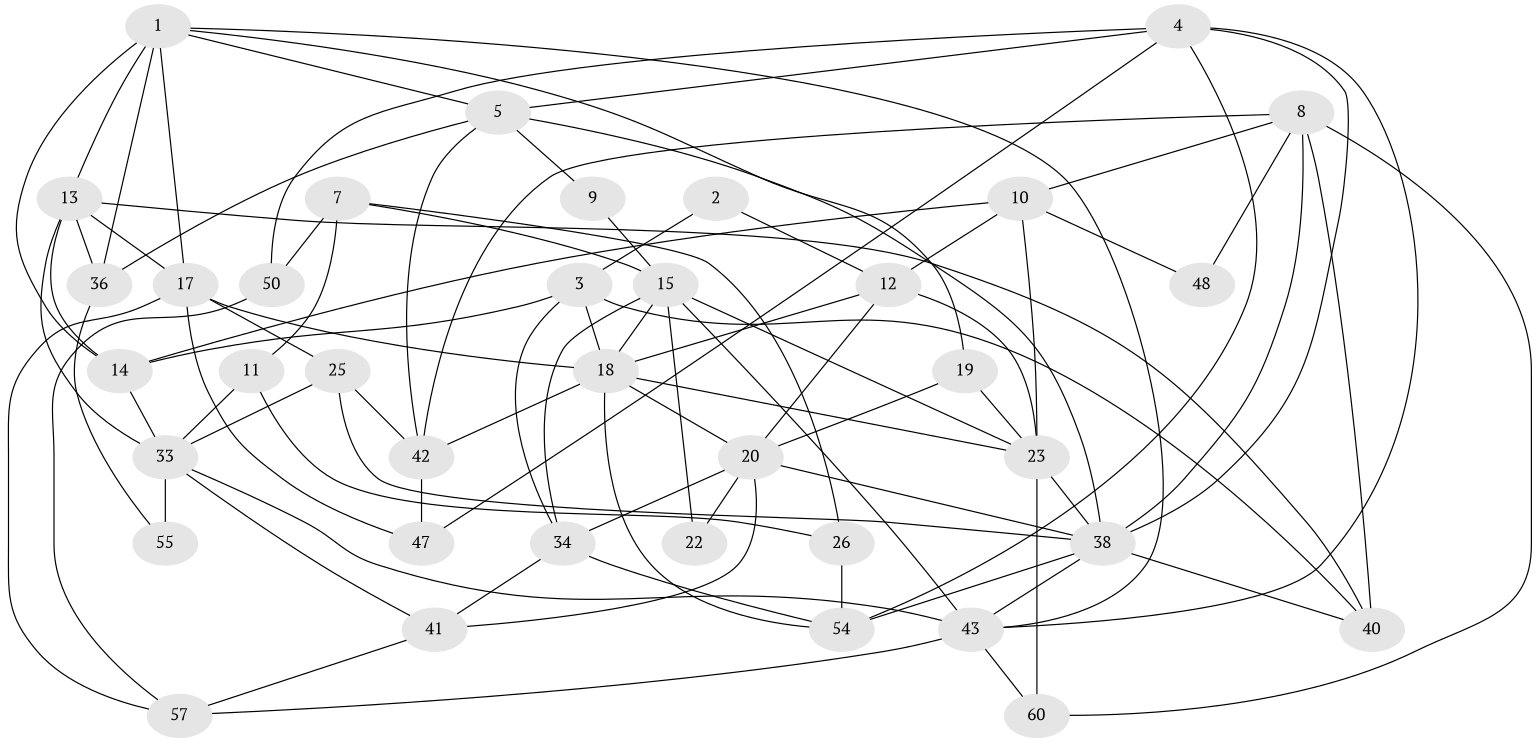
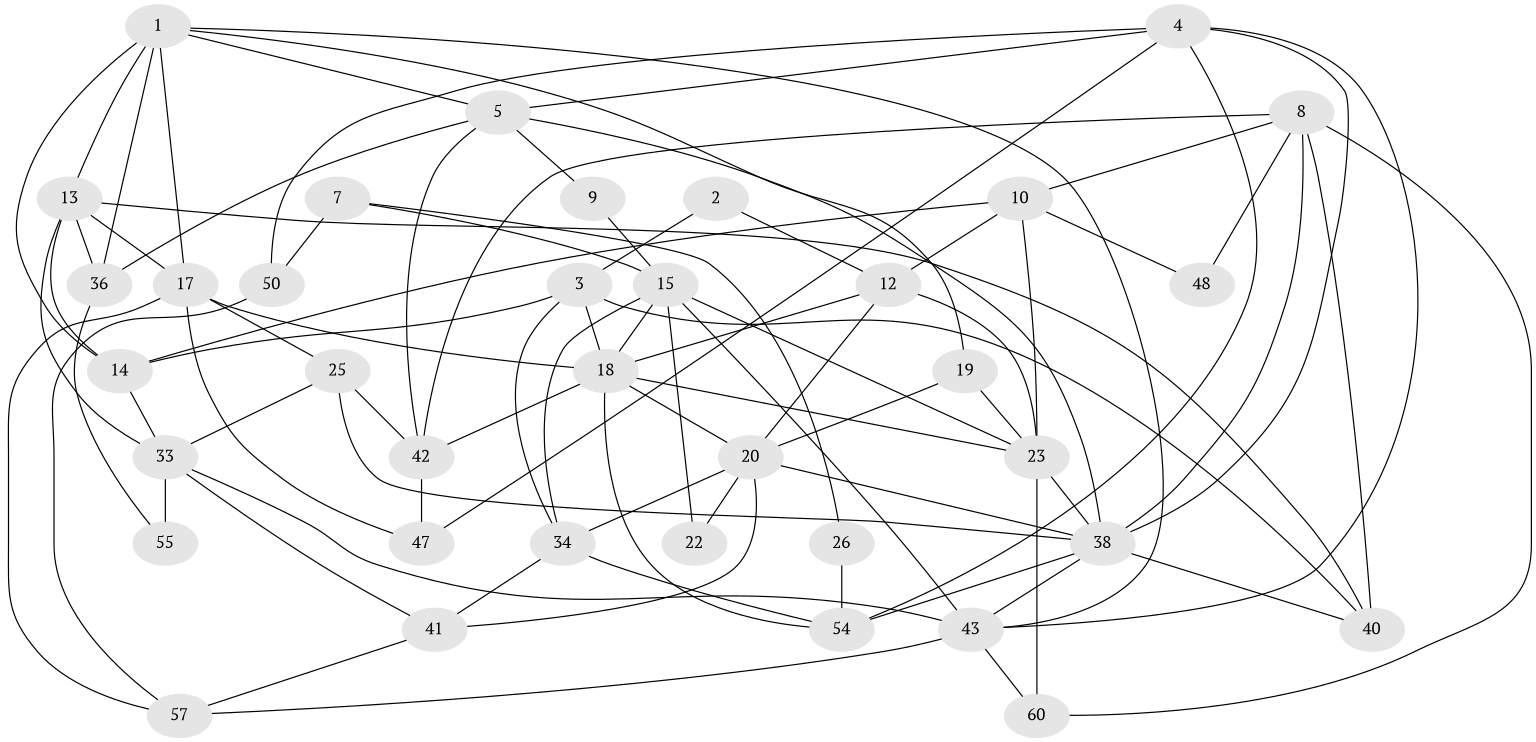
  graph {
    fontname="PT Serif"
    node [color=gray90 fontname="PT Serif" style=filled]
    edge [fontname="PT Serif"]
    1 [super="+6"]
    5 [super="+32"]
    13 [super="+39"]
    14
    19
    36 [super="+37"]
    43 [super="+53"]
    17 [super="+31"]
    38 [super="+51"]
    9
    42 [super="+56"]
    33 [super="+45"]
    40
    23 [super="+46"]
    20 [super="+58"]
    41 [super="+49"]
    55
    60
    57
    3 [super="+30"]
    18 [super="+44"]
    34 [super="+52"]
    2
    12 [super="+61"]
    54 [super="+59"]
    4 [super="+29"]
    47
    50
    15 [super="+28"]
    7 [super="+16"]
-   11
    26 [super="+27"]
    22
    8 [super="+24"]
    10 [super="+35"]
    48
    25
    1 -- 5
    1 -- 13 [weight=2]
    1 -- 14
    1 -- 19
    1 -- 36
    1 -- 43
    1 -- 17
    5 -- 36
    5 -- 38
    5 -- 9
    5 -- 42
    13 -- 14
    13 -- 36 [weight=2]
    13 -- 17
    13 -- 33
    13 -- 40
    14 -- 33
    19 -- 23
    19 -- 20
    36 -- 55
    43 -- 60
    43 -- 57
    17 -- 57
    17 -- 18
    17 -- 47
    17 -- 25
    38 -- 43 [weight=2]
    38 -- 40
    38 -- 54
    9 -- 15
    42 -- 47
    33 -- 43
    33 -- 41
    33 -- 55 [weight=2]
    23 -- 38
    23 -- 60
    20 -- 38
    20 -- 41
    20 -- 34 [weight=2]
    20 -- 22
    41 -- 57
    3 -- 14
    3 -- 40
    3 -- 18
    3 -- 34
    18 -- 42
    18 -- 23
    18 -- 20
    18 -- 54
    34 -- 41
    34 -- 54
    2 -- 3
    2 -- 12
    12 -- 23
    12 -- 20
    12 -- 18
    4 -- 5
    4 -- 43
    4 -- 38
    4 -- 54
    4 -- 47
    4 -- 50
    50 -- 57
    15 -- 43
    15 -- 23
    15 -- 18
    15 -- 34
    15 -- 22
    7 -- 50
    7 -- 15
-   7 -- 11
    7 -- 26
-   11 -- 33
-   11 -- 26
    26 -- 54 [weight=3]
    8 -- 38
    8 -- 42
    8 -- 40
    8 -- 60
    8 -- 10
    8 -- 48
    10 -- 14
    10 -- 23
    10 -- 12
    10 -- 48
    25 -- 38
    25 -- 42
    25 -- 33
  }
